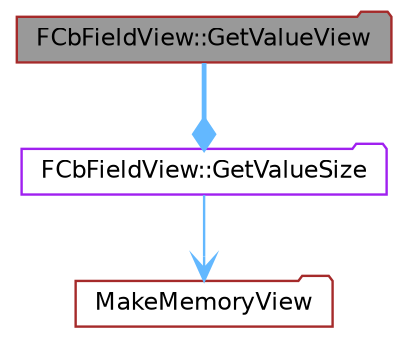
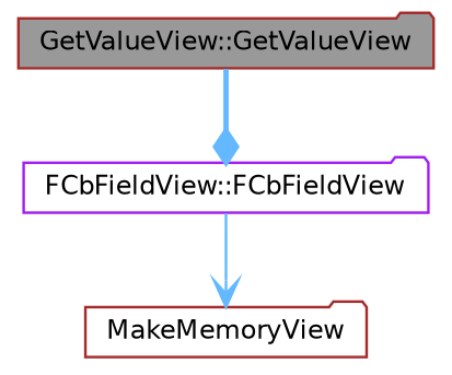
  digraph {
    rankdir=TB
    node [color=brown fillcolor=white fontname=Helvetica fontsize=10 shape=folder style=filled]
    edge [color=steelblue1 fontname=Helvetica fontsize=10 labelfontname=Helvetica labelfontsize=10]
-   n1 [fillcolor=grey60 fontcolor=black height=0.2 label="FCbFieldView::GetValueView" width=0.4]
-   n2 [color=purple height=0.2 label="FCbFieldView::GetValueSize" width=0.4]
+   n1 [fillcolor=grey60 fontcolor=black height=0.2 label="GetValueView::GetValueView" width=0.4]
+   n2 [color=purple height=0.2 label="FCbFieldView::FCbFieldView" width=0.4]
    n3 [height=0.2 label=MakeMemoryView width=0.4]
    n1 -> n2 [arrowhead=diamond style=bold]
    n2 -> n3 [arrowhead=vee style=solid]
  }
